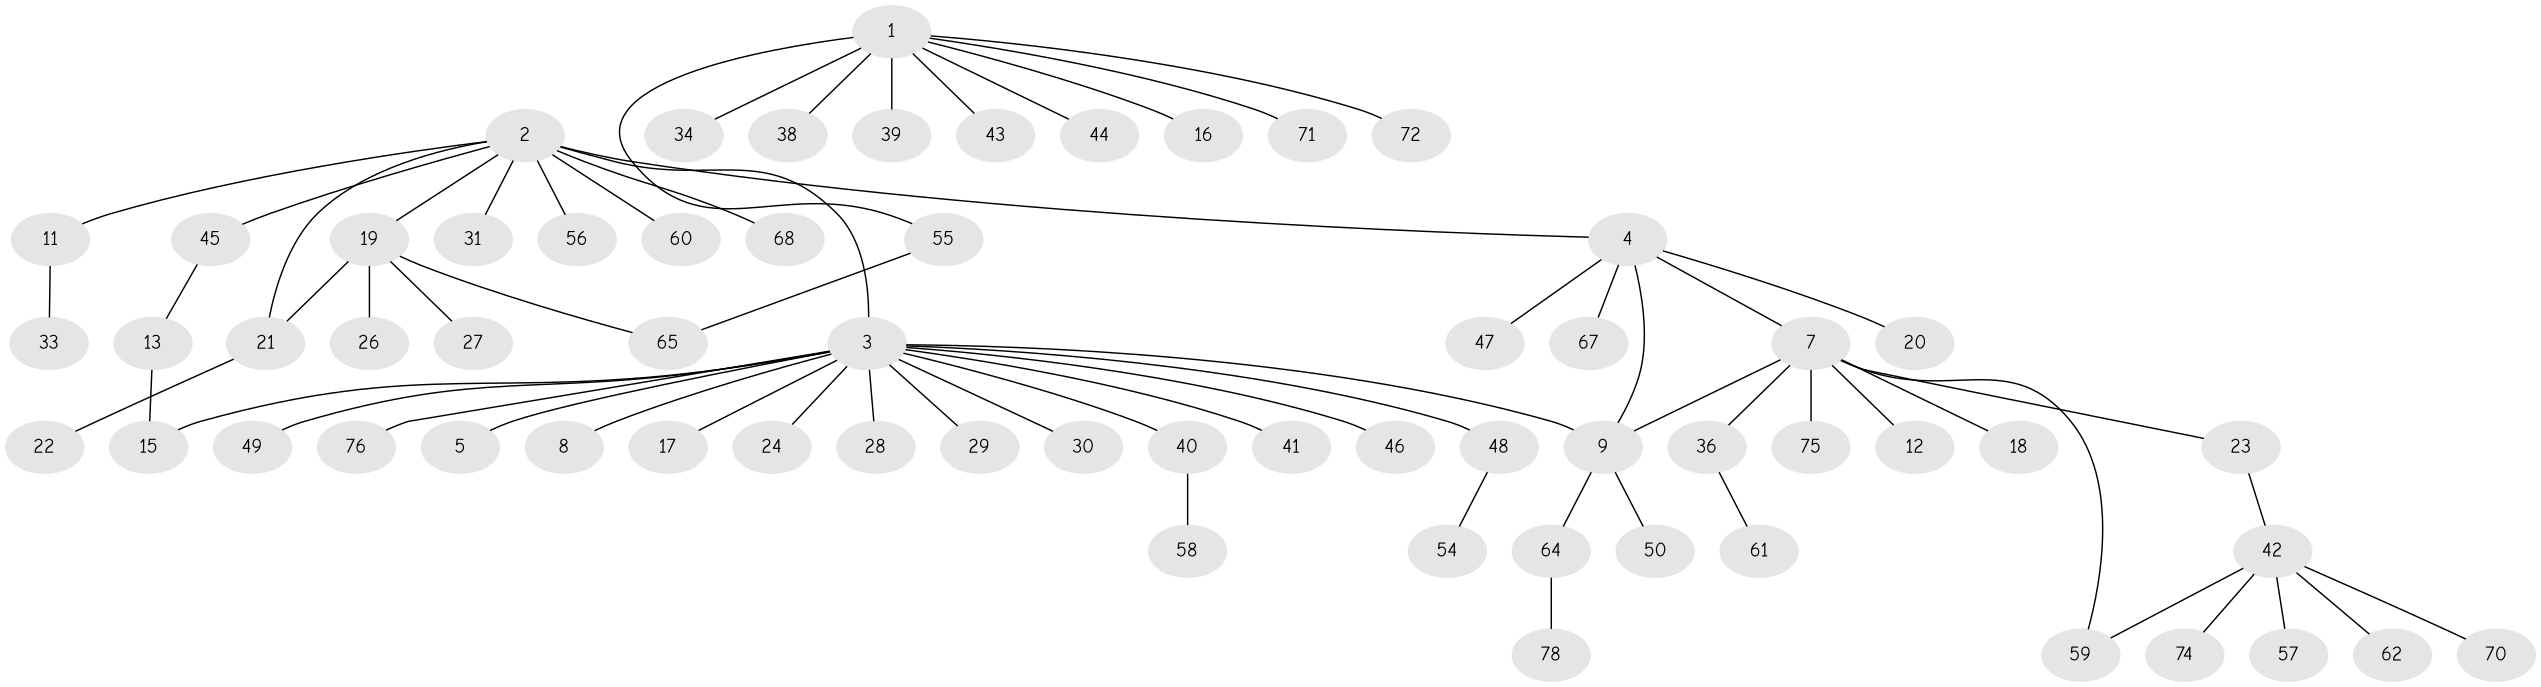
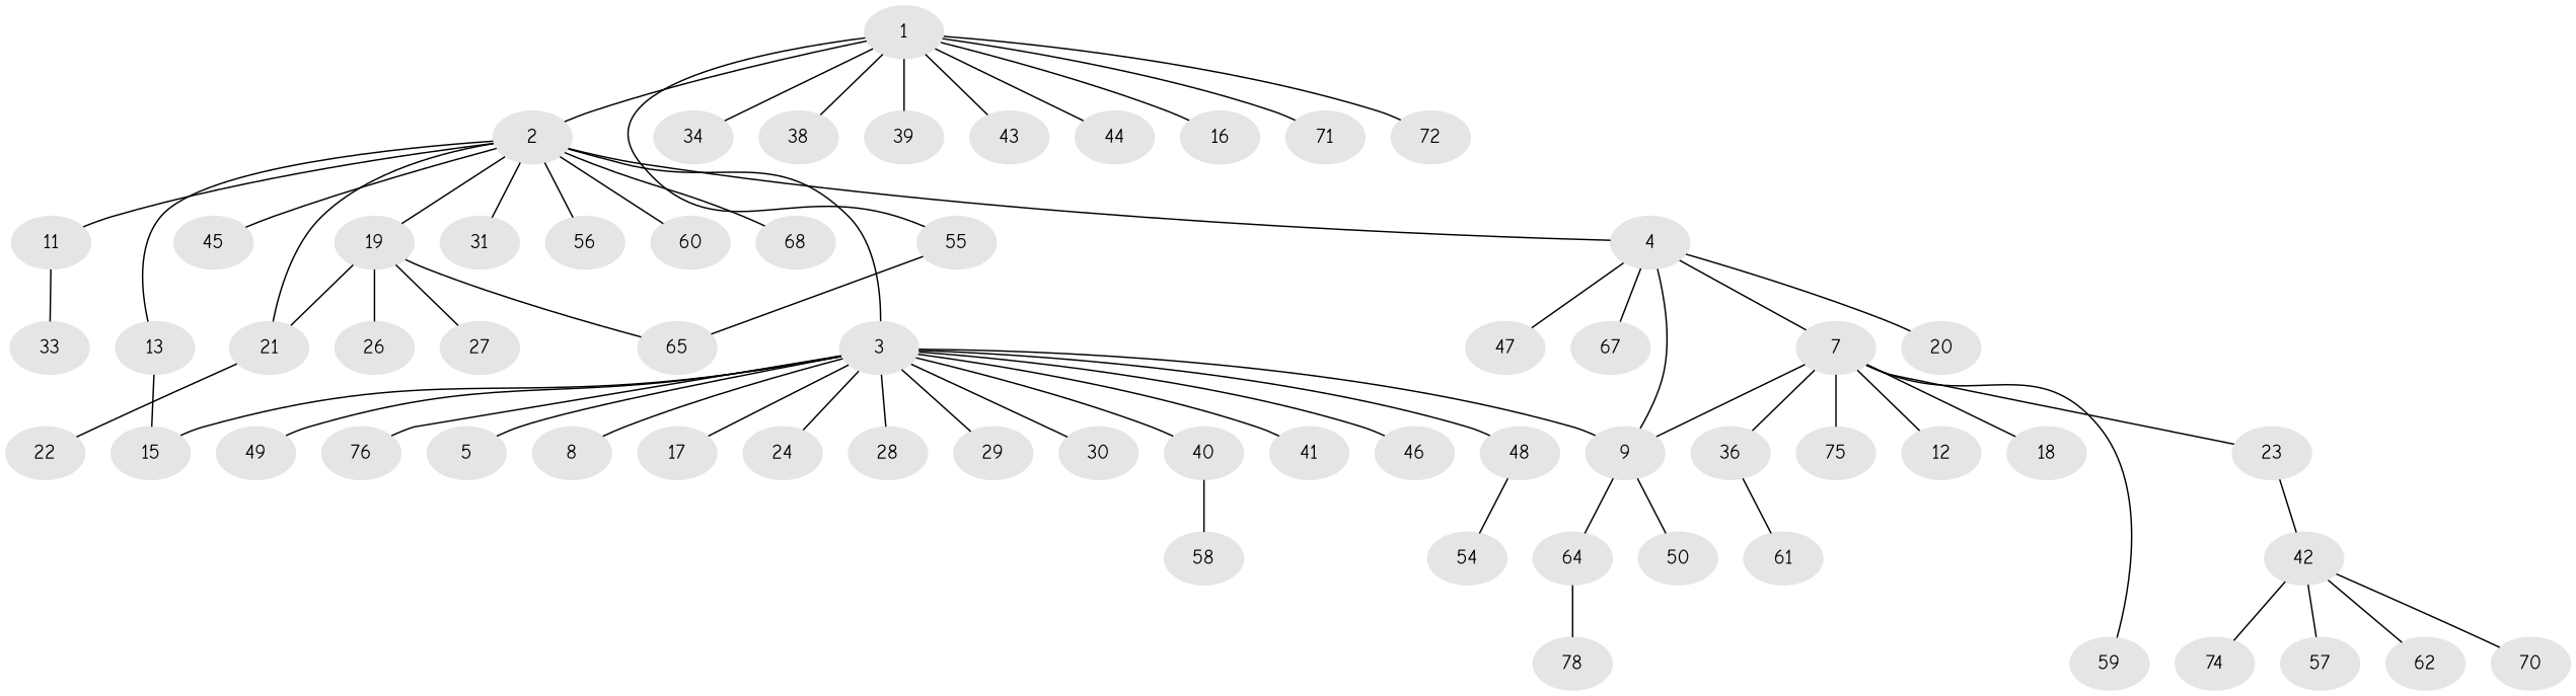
  graph {
    fontname="Comic Neue"
    node [color=gray90 fontname="Comic Neue" style=filled]
    edge [fontname="Comic Neue"]
    1 [super="+16"]
    2 [super="+6"]
    34
    38
    39
    43
    44 [super="+69"]
    55 [super="+63"]
    n9 [label=16 super="+73"]
    71
    72
    3 [super="+14"]
    4 [super="+10"]
    11 [super="+32"]
    13 [super="+37"]
    19 [super="+35"]
    21 [super="+25"]
    31
    45
    56
    60
    68
    65
    5 [super="+79"]
    8
    9 [super="+52"]
    15
    17
    24
    28
    29
    30
    40
    41
    46
    48 [super="+51"]
    49
    76
    7 [super="+67"]
    20
    47
    n42 [label=67]
    33
    26
    27
    22
    50
    64
    58
    54
    12
    18
    23
    36
    59
    75
    42 [super="+53"]
    61
    78
    57
    62
    70
    74
+   1 -- 2 [weight=2]
    1 -- 34
    1 -- 38
    1 -- 39
    1 -- 43
    1 -- 44
    1 -- 55
    1 -- n9
    1 -- 71
    1 -- 72
    2 -- 3
    2 -- 4
    2 -- 11
-   45 -- 13
+   2 -- 13
    2 -- 19
    2 -- 21
    2 -- 31
    2 -- 45
    2 -- 56
    2 -- 60
    2 -- 68
    55 -- 65
    3 -- 5
    3 -- 8
    3 -- 9
    3 -- 15
    3 -- 17
    3 -- 24
    3 -- 28
    3 -- 29
    3 -- 30
    3 -- 40
    3 -- 41
    3 -- 46
    3 -- 48
    3 -- 49
    3 -- 76
    4 -- 9
    4 -- 7
    4 -- 20
    4 -- 47
    4 -- n42
    11 -- 33
    13 -- 15
    19 -- 21
    19 -- 65
    19 -- 26
    19 -- 27
    21 -- 22
    9 -- 50
    9 -- 64
    40 -- 58
    48 -- 54
    7 -- 9
    7 -- 12
    7 -- 18
    7 -- 23
    7 -- 36
    7 -- 59
    7 -- 75
    64 -- 78
    23 -- 42
    36 -- 61
-   42 -- 59
    42 -- 57
    42 -- 62
    42 -- 70
    42 -- 74
  }
